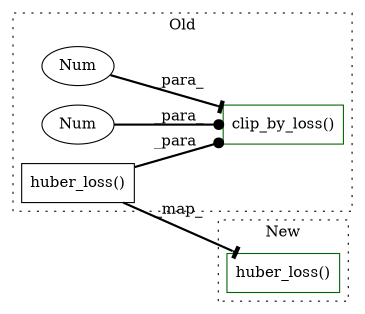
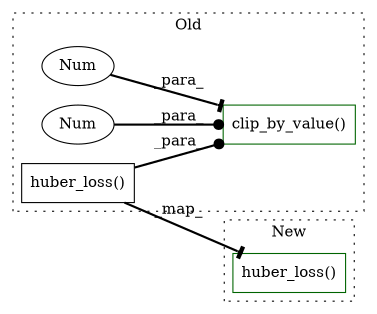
  digraph {
    rankdir=LR
    fontname="DejaVu Serif"
    node [a=75 shape=box color=black fontname="DejaVu Serif"]
    edge [style=bold arrowhead=dot fontname="DejaVu Serif"]
    n1 [l="62,77" label="huber_loss()" s="7482,7609"]
-   n2 [l="17,14" label="clip_by_loss()" s="7465,7730" color=darkgreen]
+   n2 [l="17,14" label="clip_by_value()" s="7465,7730" color=darkgreen]
    n3 [a=76 l=2 label=Num s=7725 shape=ellipse]
    n4 [a=76 l=1 label=Num s=7729 shape=ellipse]
    n5 [l="21,78" label="huber_loss()" s="8544,8590" color=darkgreen]
    subgraph cluster_1 {
      label=Old
      style=dotted
      n1
      n2
      n3
      n4
    }
    subgraph cluster_2 {
      label=New
      style=dotted
      n5
    }
    n1 -> n2 [label=_para_]
    n1 -> n5 [label=_map_ arrowhead=tee]
    n3 -> n2 [label=_para_ arrowhead=tee]
    n4 -> n2 [label=_para_]
  }
